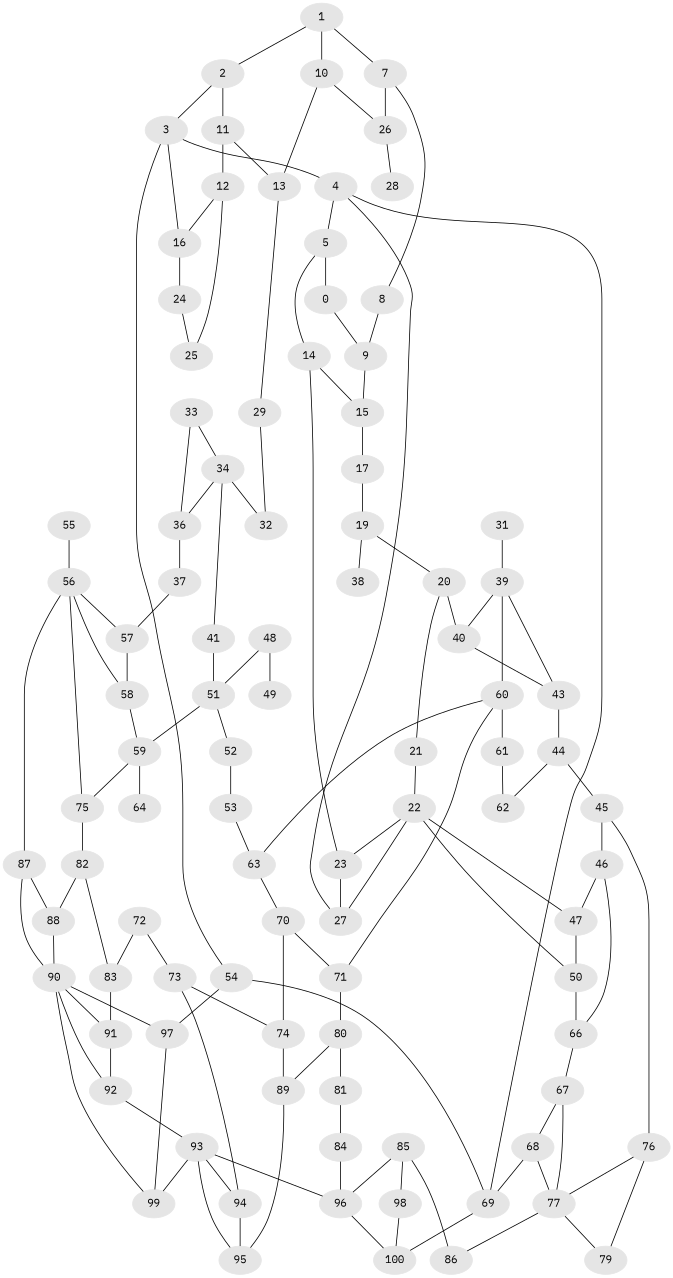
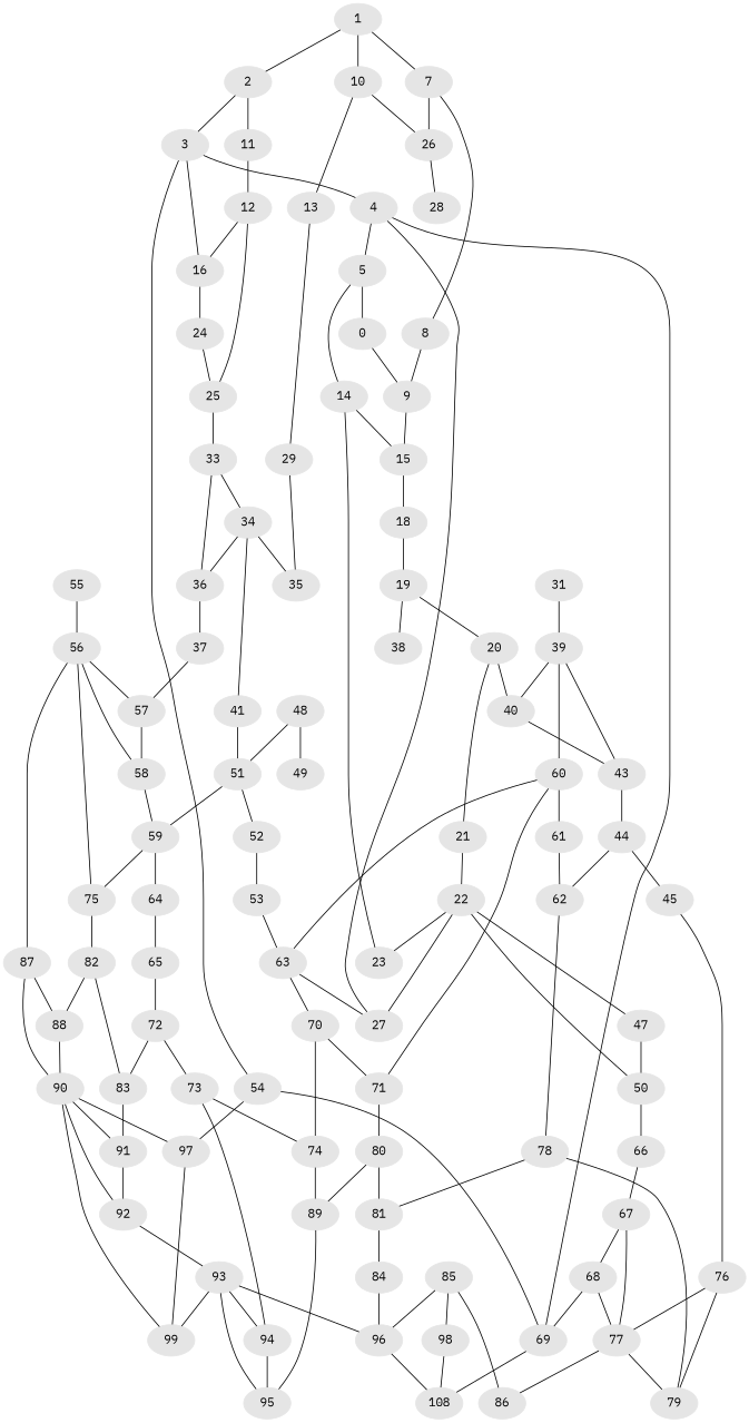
  graph {
    fontname="IBM Plex Mono"
    node [color=gray90 fontname="IBM Plex Mono" style=filled]
    edge [fontname="IBM Plex Mono" weight=1.0]
    1
    2
    7
    10
    3
    11
    8
    26
    13
    4
    16
    54
    12
    5
    27
    69
    24
    97
    n19 [label=0]
    14
-   100
+   100 [label=108]
    9
    15
    23
    28
-   18 [label=17]
+   18
    29
    25
    33
-   35 [label=32]
+   35
    19
    20
    38
    21
    40
    22
    43
    47
    50
    66
    37
    57
    34
    36
    31
    39
    60
    41
    51
    58
    44
    63
    61
    71
    52
    59
    48
    49
    45
    62
-   46
    76
+   78
    77
    79
    67
    53
    75
    64
+   65
    72
    70
    55
    56
    99
    87
    82
    88
    90
    80
    81
    74
    73
    83
    68
    86
    89
    94
    91
    95
    84
    96
    92
    85
    98
    93
    1 -- 2
    1 -- 7
    1 -- 10 [weight=2.0]
    2 -- 3
    2 -- 11
    7 -- 8
    7 -- 26
    10 -- 26
    10 -- 13
    3 -- 4
    3 -- 16
    3 -- 54
-   11 -- 13
    11 -- 12 [weight=4.0]
    8 -- 9
    26 -- 28
    13 -- 29
    4 -- 5
    4 -- 27
    4 -- 69
    16 -- 24
    54 -- 69
    54 -- 97
    12 -- 16
    12 -- 25
    5 -- n19
    5 -- 14
    69 -- 100
    24 -- 25
    97 -- 99
    n19 -- 9
    14 -- 15
    14 -- 23
    9 -- 15
    15 -- 18
-   23 -- 27
+   63 -- 27
    18 -- 19
    29 -- 35
+   25 -- 33
    33 -- 34
    33 -- 36
    19 -- 20
    19 -- 38
    20 -- 21
    20 -- 40
    21 -- 22 [weight=2.0]
    40 -- 43
    22 -- 27
    22 -- 23
    22 -- 47
    22 -- 50
    43 -- 44
    47 -- 50
    50 -- 66
    66 -- 67
    37 -- 57
    57 -- 58
    34 -- 35
    34 -- 36
    34 -- 41
    36 -- 37
    31 -- 39
    39 -- 40
    39 -- 43
    39 -- 60 [weight=2.0]
    60 -- 63
    60 -- 61 [weight=2.0]
    60 -- 71
    41 -- 51
    51 -- 52
    51 -- 59 [weight=2.0]
    58 -- 59
    44 -- 45
    44 -- 62
    63 -- 70
    61 -- 62
    71 -- 80
    52 -- 53
    59 -- 75
    59 -- 64 [weight=2.0]
    48 -- 51
    48 -- 49
-   45 -- 46
    45 -- 76
-   46 -- 47
-   46 -- 66
+   62 -- 78
    76 -- 77
    76 -- 79
+   78 -- 79
+   78 -- 81
    77 -- 79
    77 -- 86 [weight=2.0]
    67 -- 77
    67 -- 68
    53 -- 63
    75 -- 82
+   64 -- 65
+   65 -- 72
    72 -- 73
    72 -- 83
    70 -- 71
    70 -- 74
    55 -- 56 [weight=2.0]
    56 -- 57
    56 -- 58
    56 -- 75
    56 -- 87
    87 -- 88
    87 -- 90
    82 -- 88
    82 -- 83
    88 -- 90
    90 -- 97
    90 -- 99
    90 -- 91
    90 -- 92
    80 -- 81
    80 -- 89
    81 -- 84
    74 -- 89
    73 -- 74
    73 -- 94
    83 -- 91
    68 -- 69
    68 -- 77
    89 -- 95
    94 -- 95
    91 -- 92
    84 -- 96
    96 -- 100
    92 -- 93
    85 -- 86 [weight=3.0]
    85 -- 96
    85 -- 98
    98 -- 100
    93 -- 99
    93 -- 94
    93 -- 95
    93 -- 96 [weight=2.0]
  }
